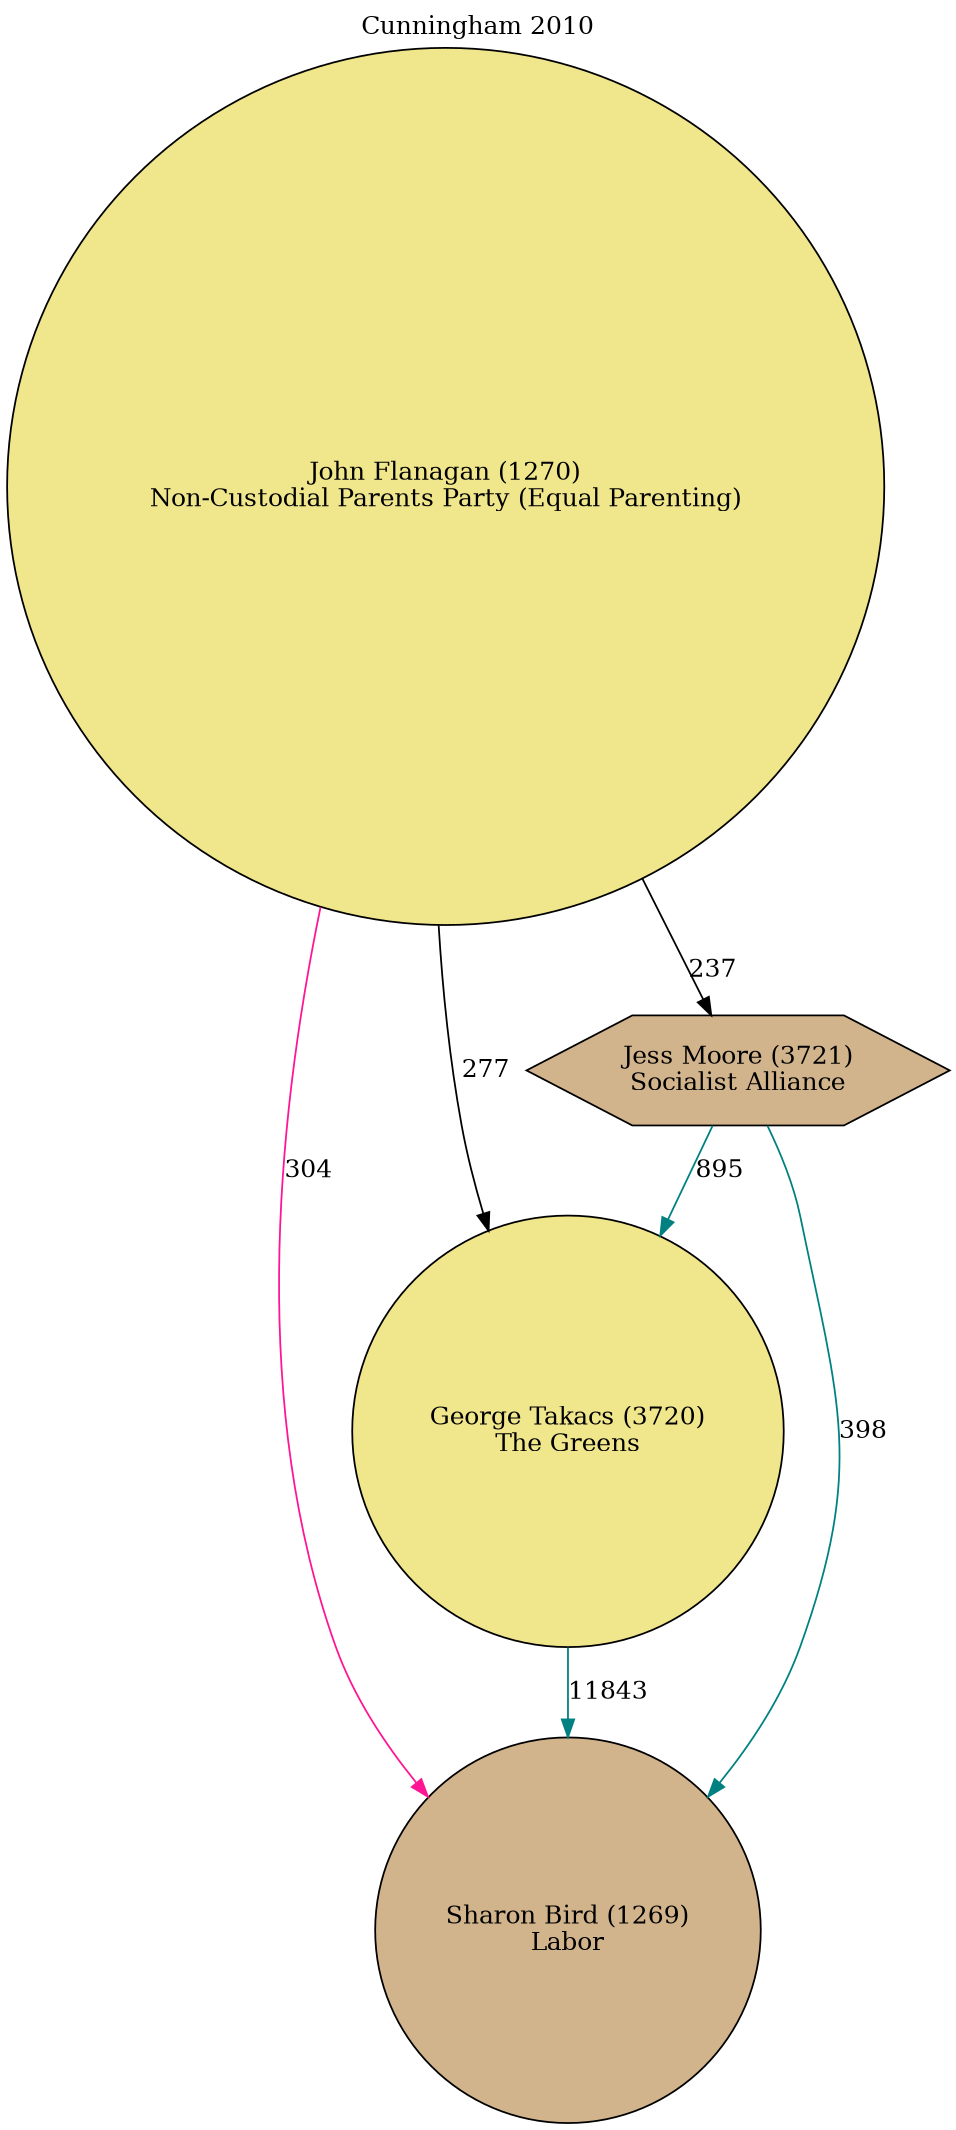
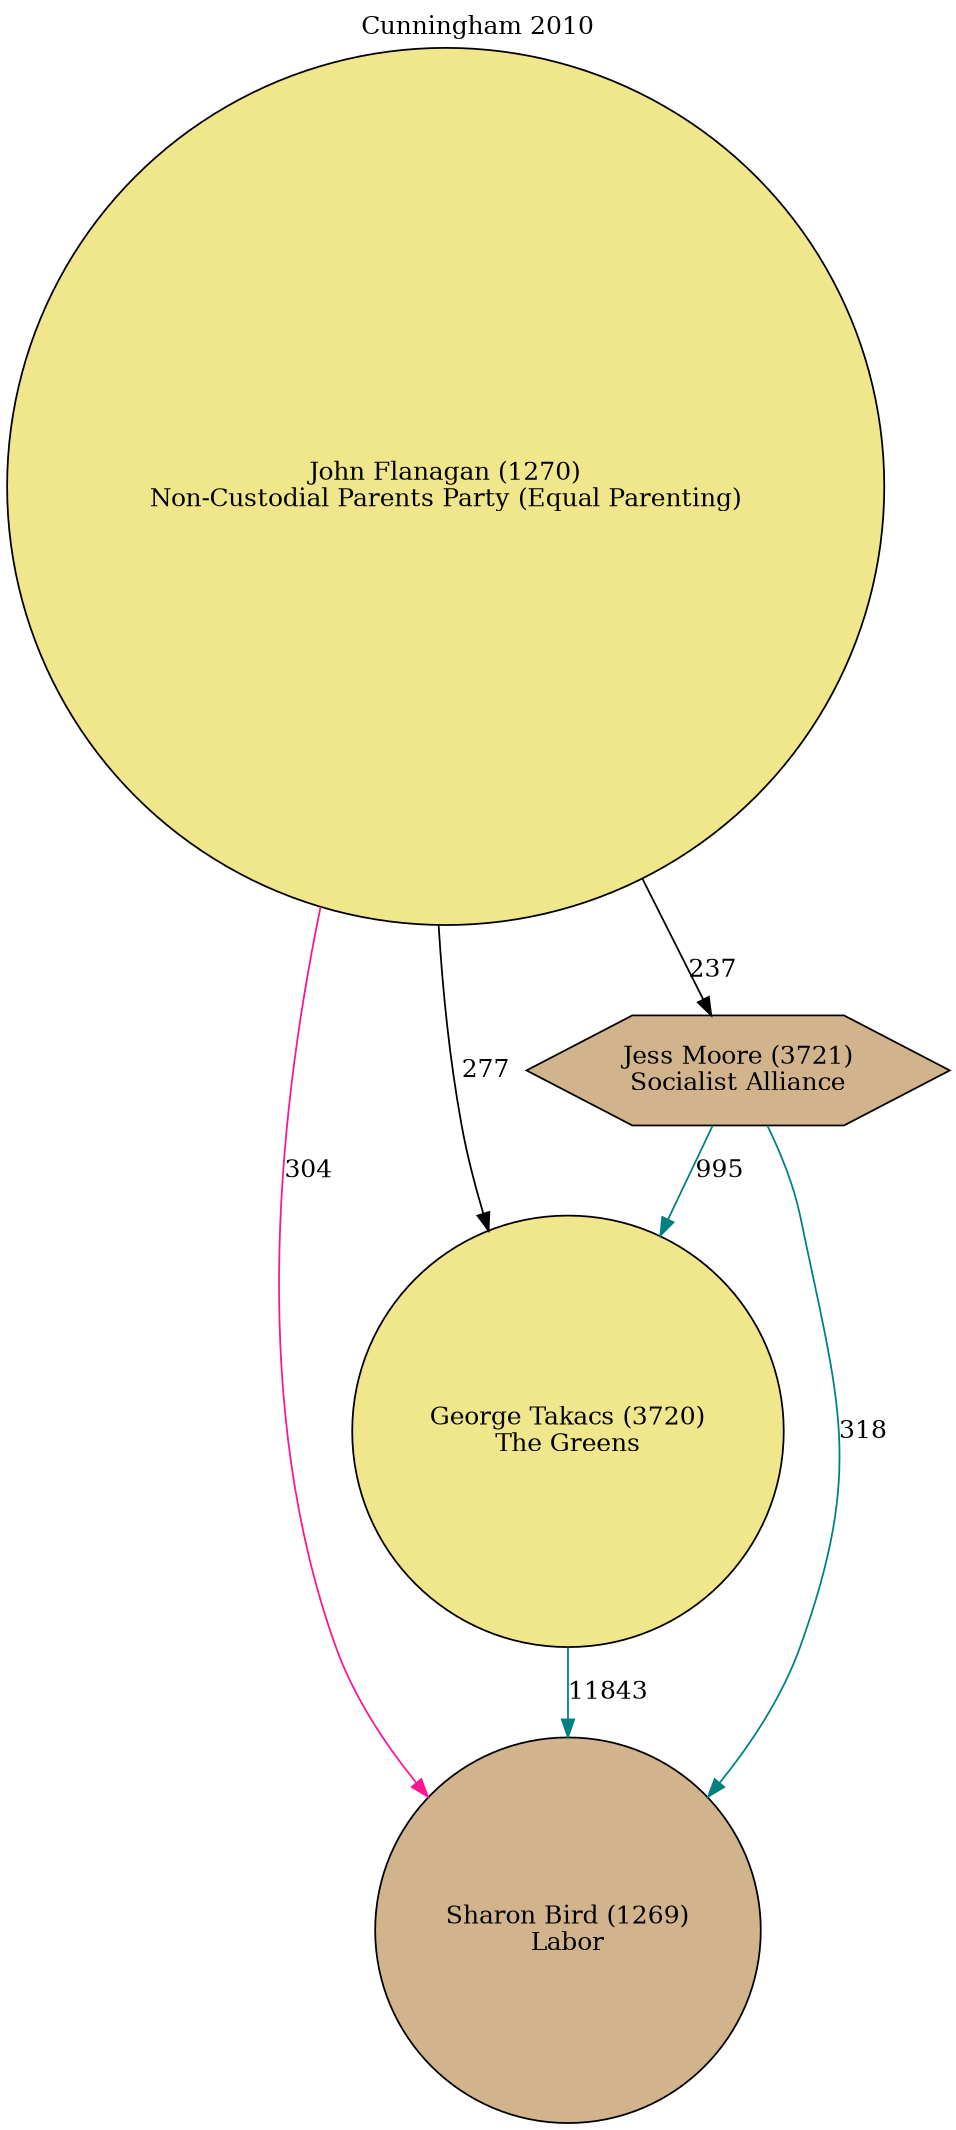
  digraph {
    label="Cunningham 2010"
    labelloc=t
    mclimit=10
    node [fillcolor=tan shape=circle style=filled]
    edge [color=teal]
    n1 [label="Sharon Bird (1269)\nLabor"]
    n2 [fillcolor=khaki label="George Takacs (3720)\nThe Greens"]
    n3 [label="Jess Moore (3721)\nSocialist Alliance" shape=hexagon]
    n4 [fillcolor=khaki label="John Flanagan (1270)\nNon-Custodial Parents Party (Equal Parenting)"]
    n2 -> n1 [label=11843]
-   n3 -> n1 [label=398]
-   n3 -> n2 [label=895]
+   n3 -> n1 [label=318]
+   n3 -> n2 [label=995]
    n4 -> n1 [color=deeppink label=304]
    n4 -> n2 [color=black label=277]
    n4 -> n3 [color=black label=237]
  }
